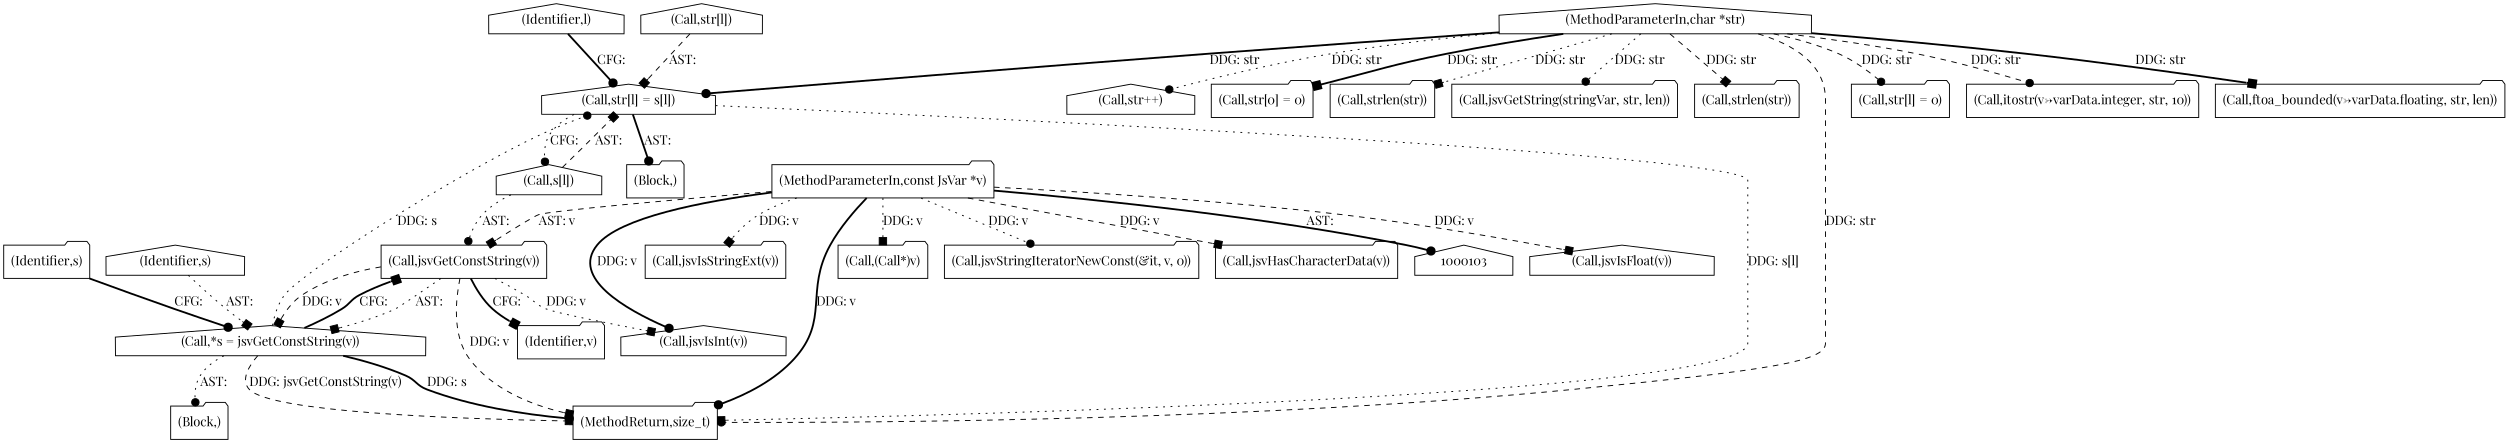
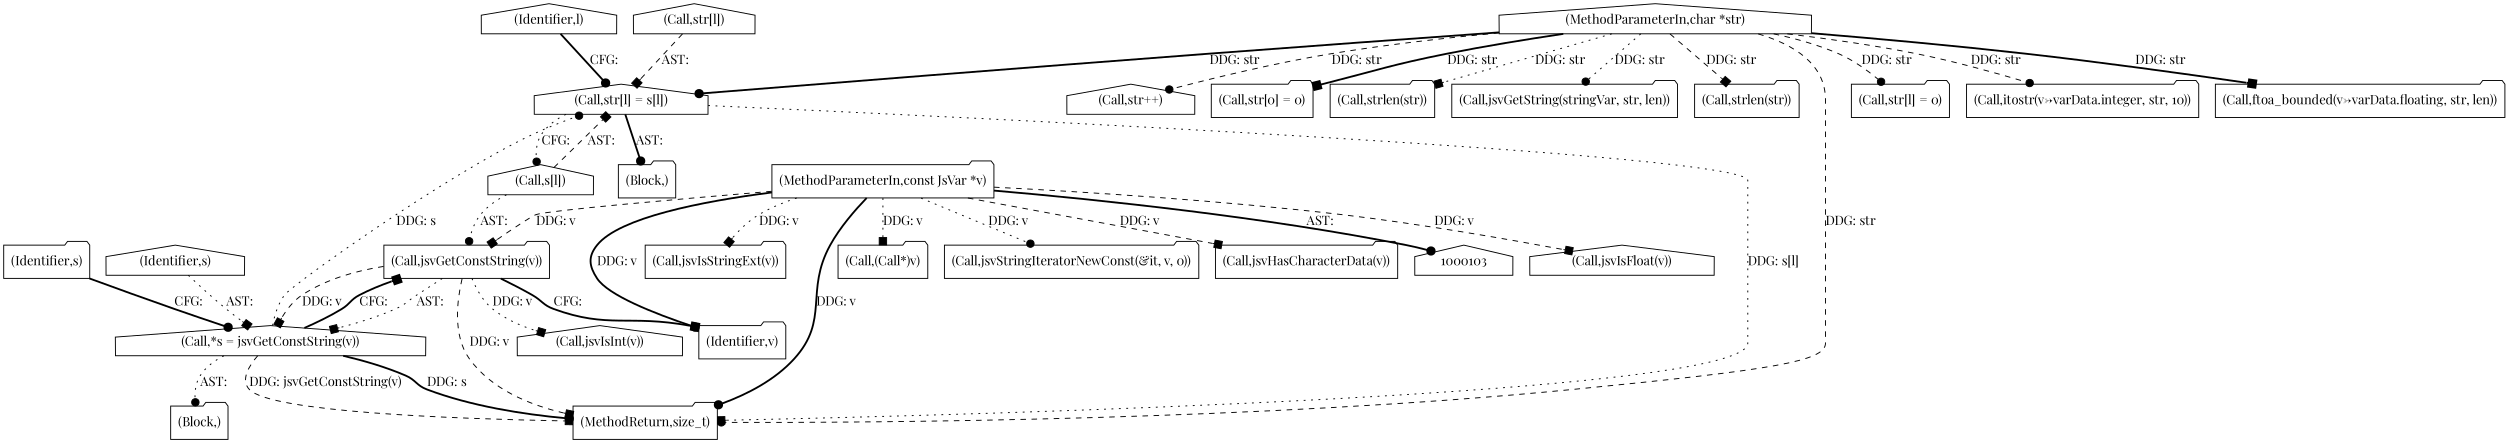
  digraph {
    fontname="Playfair Display"
    node [fontname="Playfair Display" shape=folder]
    edge [arrowhead=box fontname="Playfair Display" style=dotted]
    n1 [label="(Call,str[l] = s[l])" shape=house]
    n2 [label="(Call,s[l])" shape=house]
    n3 [label="(MethodReturn,size_t)"]
    n4 [label="(Block,)"]
    n5 [label="(Call,jsvGetConstString(v))"]
    n6 [label="(Call,*s = jsvGetConstString(v))" shape=house]
    n7 [label="(Block,)"]
    n8 [label="(Identifier,v)"]
    n9 [label="(Call,jsvIsInt(v))" shape=house]
    n10 [label="(MethodParameterIn,const JsVar *v)"]
    n11 [label="(Call,jsvIsFloat(v))" shape=house]
    n12 [label="(Call,jsvIsStringExt(v))"]
    n13 [label="(Call,(Call*)v)"]
    n14 [label="(Call,jsvStringIteratorNewConst(&it, v, 0))"]
    n15 [label="(Call,jsvHasCharacterData(v))"]
    1000103 [shape=house]
    n17 [label="(MethodParameterIn,char *str)" shape=house]
    n18 [label="(Call,str[l] = 0)"]
    n19 [label="(Call,itostr(v->varData.integer, str, 10))"]
    n20 [label="(Call,ftoa_bounded(v->varData.floating, str, len))"]
    n21 [label="(Call,str++)" shape=house]
    n22 [label="(Call,str[0] = 0)"]
    n23 [label="(Call,strlen(str))"]
    n24 [label="(Call,jsvGetString(stringVar, str, len))"]
    n25 [label="(Call,strlen(str))"]
    n26 [label="(Identifier,l)" shape=house]
    n27 [label="(Identifier,s)"]
    n28 [label="(Call,str[l])" shape=house]
    n29 [label="(Identifier,s)" shape=house]
    n1 -> n2 [arrowhead=dot label="CFG: "]
    n1 -> n3 [label="DDG: s[l]"]
    n1 -> n4 [arrowhead=dot label="AST: " style=bold]
    n2 -> n1 [label="AST: " style=dashed]
    n2 -> n5 [arrowhead=dot label="AST: "]
    n5 -> n3 [label="DDG: v" style=dashed]
    n5 -> n6 [label="AST: "]
    n5 -> n6 [label="DDG: v" style=dashed]
    n5 -> n8 [label="CFG: " style=bold]
    n5 -> n9 [label="DDG: v"]
    n6 -> n1 [arrowhead=dot label="DDG: s"]
    n6 -> n3 [arrowhead=dot label="DDG: s" style=bold]
    n6 -> n3 [label="DDG: jsvGetConstString(v)" style=dashed]
    n6 -> n5 [label="CFG: " style=bold]
    n6 -> n7 [arrowhead=dot label="AST: "]
    n10 -> n3 [arrowhead=dot label="DDG: v" style=bold]
-   n10 -> n5 [label="AST: v" style=dashed]
-   n10 -> n9 [arrowhead=dot label="DDG: v" style=bold]
+   n10 -> n5 [label="DDG: v" style=dashed]
+   n10 -> n8 [arrowhead=dot label="DDG: v" style=bold]
    n10 -> n11 [label="DDG: v" style=dashed]
    n10 -> n12 [label="DDG: v"]
    n10 -> n13 [label="DDG: v"]
    n10 -> n14 [arrowhead=dot label="DDG: v"]
    n10 -> n15 [label="DDG: v" style=dashed]
    n10 -> 1000103 [arrowhead=dot label="AST: " style=bold]
    n17 -> n1 [arrowhead=dot label="DDG: str" style=bold]
    n17 -> n3 [arrowhead=dot label="DDG: str" style=dashed]
    n17 -> n18 [arrowhead=dot label="DDG: str" style=dashed]
    n17 -> n19 [arrowhead=dot label="DDG: str" style=dashed]
    n17 -> n20 [label="DDG: str" style=bold]
-   n17 -> n21 [arrowhead=dot label="DDG: str"]
+   n17 -> n21 [arrowhead=dot label="DDG: str" style=dashed]
    n17 -> n22 [label="DDG: str" style=bold]
    n17 -> n23 [label="DDG: str"]
    n17 -> n24 [arrowhead=dot label="DDG: str"]
    n17 -> n25 [label="DDG: str" style=dashed]
    n26 -> n1 [arrowhead=dot label="CFG: " style=bold]
    n27 -> n6 [arrowhead=dot label="CFG: " style=bold]
    n28 -> n1 [label="AST: " style=dashed]
    n29 -> n6 [label="AST: "]
  }
